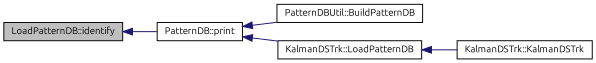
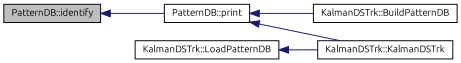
  digraph {
    fontname=Ubuntu
    rankdir=LR
    node [color=black fontname=Ubuntu fontsize=10 shape=record]
    edge [color=midnightblue dir=back fontname=Ubuntu fontsize=10 labelfontname=FreeSans labelfontsize=10 style=solid]
-   n1 [fillcolor=grey75 fontcolor=black height=0.2 label="LoadPatternDB::identify" style=filled width=0.4]
+   n1 [fillcolor=grey75 fontcolor=black height=0.2 label="PatternDB::identify" style=filled width=0.4]
    n2 [height=0.2 label="PatternDB::print" width=0.4]
-   n3 [height=0.2 label="PatternDBUtil::BuildPatternDB" width=0.4]
+   n3 [height=0.2 label="KalmanDSTrk::BuildPatternDB" width=0.4]
    n4 [height=0.2 label="KalmanDSTrk::LoadPatternDB" width=0.4]
    n5 [height=0.2 label="KalmanDSTrk::KalmanDSTrk" width=0.4]
    n1 -> n2
    n2 -> n3
-   n2 -> n4
+   n2 -> n5
    n4 -> n5
  }
